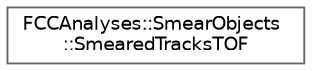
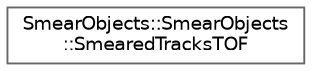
  digraph {
    rankdir=LR
-   n1 [color=grey40 fillcolor=white fontname=Helvetica fontsize=10 height=0.2 label="FCCAnalyses::SmearObjects\l::SmearedTracksTOF" shape=box style=filled width=0.4]
+   n1 [color=grey40 fillcolor=white fontname=Helvetica fontsize=10 height=0.2 label="SmearObjects::SmearObjects\l::SmearedTracksTOF" shape=box style=filled width=0.4]
  }
